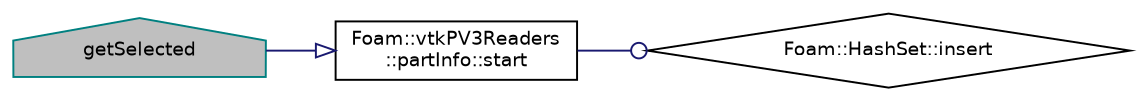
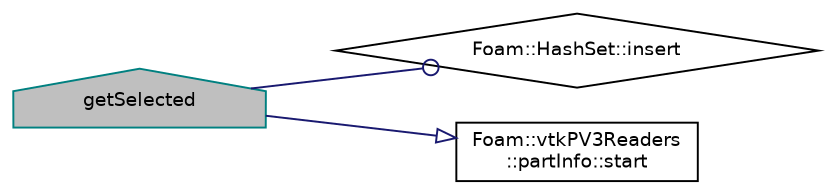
  digraph {
    rankdir=LR
    node [color=black fontname=Helvetica fontsize=10]
    edge [color=midnightblue fontname=Helvetica fontsize=10 labelfontname=Helvetica labelfontsize=10 style=solid]
    n1 [color=teal fillcolor=grey75 fontcolor=black height=0.2 label=getSelected shape=house style=filled width=0.4]
    n2 [height=0.2 label="Foam::HashSet::insert" shape=diamond width=0.4]
    n3 [height=0.2 label="Foam::vtkPV3Readers\l::partInfo::start" shape=box width=0.4]
-   n3 -> n2 [arrowhead=odot]
+   n1 -> n2 [arrowhead=odot]
    n1 -> n3 [arrowhead=onormal]
  }
